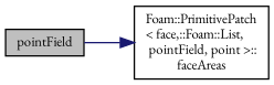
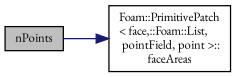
  digraph {
    rankdir=LR
    fontname="EB Garamond"
    node [color=black fontname="EB Garamond" fontsize=10 shape=record]
-   n1 [fillcolor=grey75 fontcolor=black height=0.2 label=pointField style=filled width=0.4]
+   n1 [fillcolor=grey75 fontcolor=black height=0.2 label=nPoints style=filled width=0.4]
    n2 [height=0.2 label="Foam::PrimitivePatch\l\< face,::Foam::List,\l pointField, point \>::\lfaceAreas" width=0.4]
    n1 -> n2 [color=midnightblue fontname="EB Garamond" fontsize=10 labelfontname=Helvetica labelfontsize=10 style=solid]
  }
